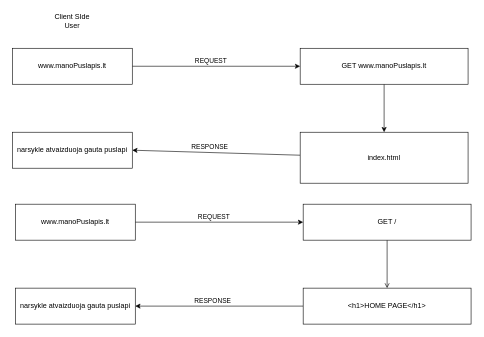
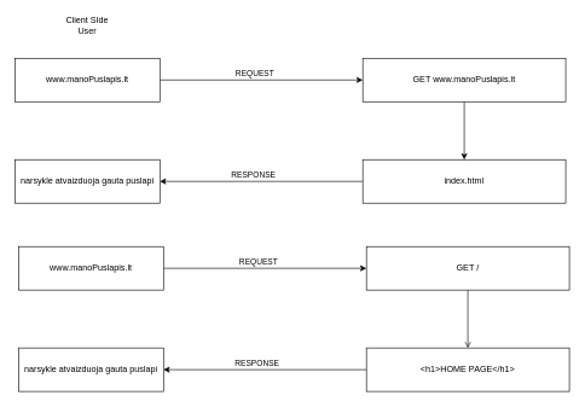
  <mxCell id="0" />
  <mxCell id="1" parent="0" />
  <mxCell id="2" style="edgeStyle=none;html=1;entryX=0;entryY=0.5;entryDx=0;entryDy=0;" edge="1" parent="1" source="4" target="6"><mxGeometry relative="1" as="geometry" /></mxCell>
  <mxCell id="3" value="REQUEST" style="edgeLabel;html=1;align=center;verticalAlign=middle;resizable=0;points=[];" vertex="1" connectable="0" parent="2"><mxGeometry x="-0.135" y="-2" relative="1" as="geometry"><mxPoint x="9" y="-12" as="offset" /></mxGeometry></mxCell>
  <mxCell id="4" value="www.manoPuslapis.lt" style="rounded=0;whiteSpace=wrap;html=1;" vertex="1" parent="1"><mxGeometry x="20" y="80" width="200" height="60" as="geometry" /></mxCell>
  <mxCell id="5" value="" style="edgeStyle=none;html=1;" edge="1" parent="1" source="6" target="10"><mxGeometry relative="1" as="geometry" /></mxCell>
  <mxCell id="6" value="GET www.manoPuslapis.lt" style="rounded=0;whiteSpace=wrap;html=1;" vertex="1" parent="1"><mxGeometry x="500" y="80" width="280" height="60" as="geometry" /></mxCell>
  <mxCell id="7" value="Client SIde&lt;br&gt;User" style="text;html=1;strokeColor=none;fillColor=none;align=center;verticalAlign=middle;whiteSpace=wrap;rounded=0;" vertex="1" parent="1"><mxGeometry x="50" width="140" height="30" as="geometry" y="20" /></mxCell>
  <mxCell id="8" style="edgeStyle=none;html=1;" edge="1" parent="1" source="10"><mxGeometry relative="1" as="geometry"><mxPoint x="220" y="250" as="targetPoint" /></mxGeometry></mxCell>
  <mxCell id="9" value="RESPONSE" style="edgeLabel;html=1;align=center;verticalAlign=middle;resizable=0;points=[];" vertex="1" connectable="0" parent="8"><mxGeometry x="0.085" relative="1" as="geometry"><mxPoint y="-10" as="offset" /></mxGeometry></mxCell>
- <mxCell id="10" value="index.html" style="rounded=0;whiteSpace=wrap;html=1;" vertex="1" parent="1"><mxGeometry x="500" y="220" width="280" height="85" as="geometry" /></mxCell>
+ <mxCell id="10" value="index.html" style="rounded=0;whiteSpace=wrap;html=1;" vertex="1" parent="1"><mxGeometry x="500" y="220" width="280" height="60" as="geometry" /></mxCell>
  <mxCell id="11" value="narsykle atvaizduoja gauta puslapi" style="rounded=0;whiteSpace=wrap;html=1;" vertex="1" parent="1"><mxGeometry x="20" y="220" width="200" height="60" as="geometry" /></mxCell>
  <mxCell id="12" style="edgeStyle=none;html=1;entryX=0;entryY=0.5;entryDx=0;entryDy=0;" edge="1" source="14" target="16" parent="1"><mxGeometry relative="1" as="geometry" /></mxCell>
  <mxCell id="13" value="REQUEST" style="edgeLabel;html=1;align=center;verticalAlign=middle;resizable=0;points=[];" vertex="1" connectable="0" parent="12"><mxGeometry x="-0.135" y="-2" relative="1" as="geometry"><mxPoint x="9" y="-12" as="offset" /></mxGeometry></mxCell>
  <mxCell id="14" value="www.manoPuslapis.lt" style="rounded=0;whiteSpace=wrap;html=1;" vertex="1" parent="1"><mxGeometry x="25" y="340" width="200" height="60" as="geometry" /></mxCell>
  <mxCell id="15" value="" style="edgeStyle=none;html=1;endArrow=open;" edge="1" source="16" target="19" parent="1"><mxGeometry relative="1" as="geometry" /></mxCell>
  <mxCell id="16" value="GET /" style="rounded=0;whiteSpace=wrap;html=1;" vertex="1" parent="1"><mxGeometry x="505" y="340" width="280" height="60" as="geometry" /></mxCell>
  <mxCell id="17" style="edgeStyle=none;html=1;" edge="1" source="19" parent="1"><mxGeometry relative="1" as="geometry"><mxPoint x="225" y="510" as="targetPoint" /></mxGeometry></mxCell>
  <mxCell id="18" value="RESPONSE" style="edgeLabel;html=1;align=center;verticalAlign=middle;resizable=0;points=[];" vertex="1" connectable="0" parent="17"><mxGeometry x="0.085" relative="1" as="geometry"><mxPoint y="-10" as="offset" /></mxGeometry></mxCell>
  <mxCell id="19" value="&amp;lt;h1&amp;gt;HOME PAGE&amp;lt;/h1&amp;gt;" style="rounded=0;whiteSpace=wrap;html=1;" vertex="1" parent="1"><mxGeometry x="505" y="480" width="280" height="60" as="geometry" /></mxCell>
  <mxCell id="20" value="narsykle atvaizduoja gauta puslapi" style="rounded=0;whiteSpace=wrap;html=1;" vertex="1" parent="1"><mxGeometry x="25" y="480" width="200" height="60" as="geometry" /></mxCell>
